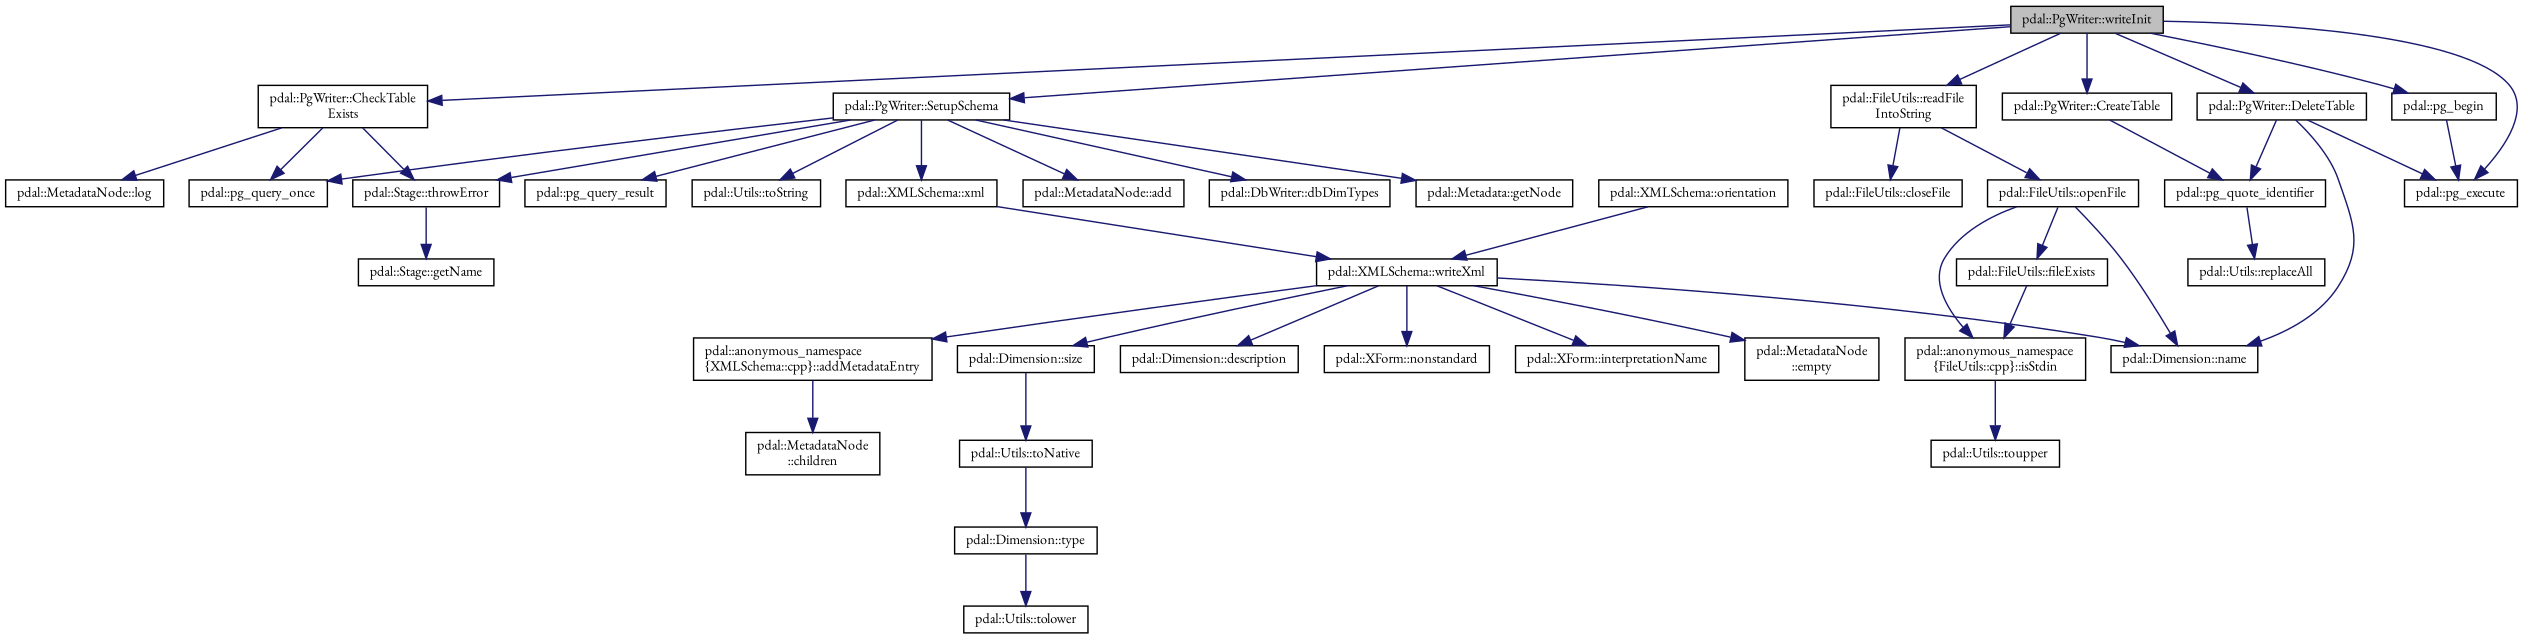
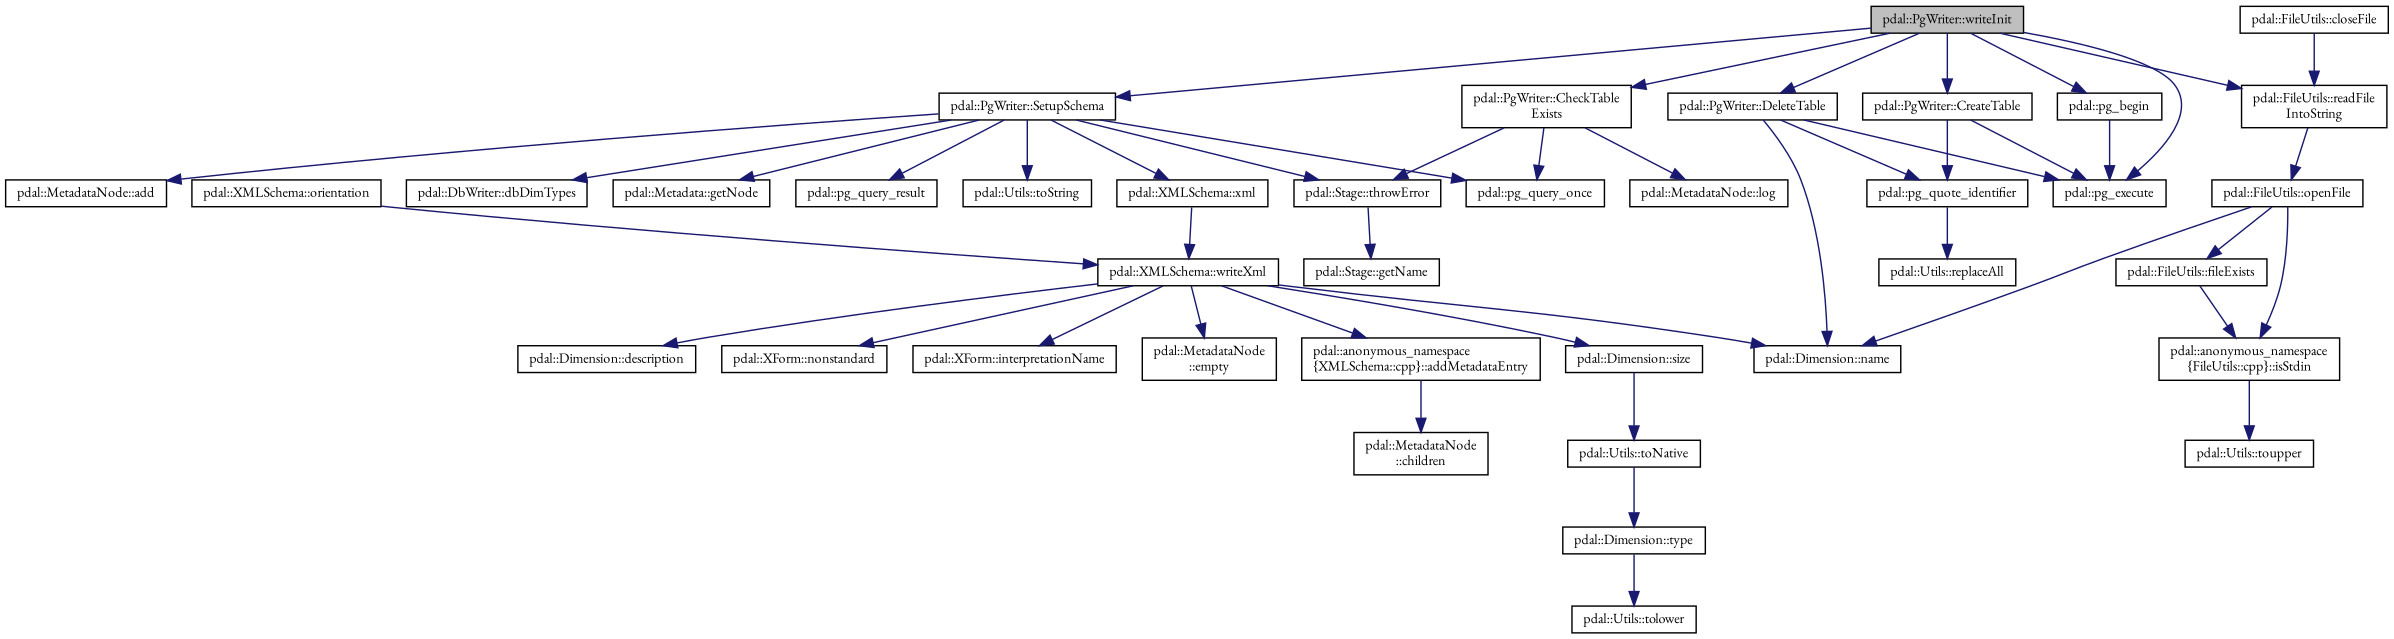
  digraph {
    fontname="EB Garamond"
    rankdir=TB
    node [color=black fillcolor=white fontname="EB Garamond" fontsize=10 shape=record style=filled]
    edge [color=midnightblue fontname="EB Garamond" fontsize=10 labelfontname=Helvetica labelfontsize=10 style=solid]
    n1 [fillcolor=grey75 fontcolor=black height=0.2 label="pdal::PgWriter::writeInit" width=0.4]
    n2 [height=0.2 label="pdal::PgWriter::CheckTable\lExists" width=0.4]
    n3 [height=0.2 label="pdal::PgWriter::CreateTable" width=0.4]
    n4 [height=0.2 label="pdal::pg_execute" width=0.4]
    n5 [height=0.2 label="pdal::PgWriter::DeleteTable" width=0.4]
    n6 [height=0.2 label="pdal::pg_begin" width=0.4]
    n7 [height=0.2 label="pdal::FileUtils::readFile\lIntoString" width=0.4]
    n8 [height=0.2 label="pdal::PgWriter::SetupSchema" width=0.4]
    n9 [height=0.2 label="pdal::MetadataNode::log" width=0.4]
    n10 [height=0.2 label="pdal::pg_query_once" width=0.4]
    n11 [height=0.2 label="pdal::Stage::throwError" width=0.4]
    n12 [height=0.2 label="pdal::pg_quote_identifier" width=0.4]
    n13 [height=0.2 label="pdal::Dimension::name" width=0.4]
    n14 [height=0.2 label="pdal::FileUtils::openFile" width=0.4]
    n15 [height=0.2 label="pdal::FileUtils::closeFile" width=0.4]
    n16 [height=0.2 label="pdal::MetadataNode::add" width=0.4]
    n17 [height=0.2 label="pdal::DbWriter::dbDimTypes" width=0.4]
    n18 [height=0.2 label="pdal::Metadata::getNode" width=0.4]
    n19 [height=0.2 label="pdal::pg_query_result" width=0.4]
    n20 [height=0.2 label="pdal::Utils::toString" width=0.4]
    n21 [height=0.2 label="pdal::XMLSchema::xml" width=0.4]
    n22 [height=0.2 label="pdal::Stage::getName" width=0.4]
    n23 [height=0.2 label="pdal::Utils::replaceAll" width=0.4]
    n24 [height=0.2 label="pdal::anonymous_namespace\l\{FileUtils::cpp\}::isStdin" width=0.4]
    n25 [height=0.2 label="pdal::FileUtils::fileExists" width=0.4]
    n26 [height=0.2 label="pdal::Utils::toupper" width=0.4]
    n27 [height=0.2 label="pdal::XMLSchema::writeXml" width=0.4]
    n28 [height=0.2 label="pdal::Dimension::size" width=0.4]
    n29 [height=0.2 label="pdal::Dimension::description" width=0.4]
    n30 [height=0.2 label="pdal::XForm::nonstandard" width=0.4]
    n31 [height=0.2 label="pdal::XForm::interpretationName" width=0.4]
    n32 [height=0.2 label="pdal::MetadataNode\l::empty" width=0.4]
    n33 [height=0.2 label="pdal::anonymous_namespace\l\{XMLSchema::cpp\}::addMetadataEntry" width=0.4]
    n34 [height=0.2 label="pdal::Utils::toNative" width=0.4]
    n35 [height=0.2 label="pdal::XMLSchema::orientation" width=0.4]
    n36 [height=0.2 label="pdal::MetadataNode\l::children" width=0.4]
    n37 [height=0.2 label="pdal::Dimension::type" width=0.4]
    n38 [height=0.2 label="pdal::Utils::tolower" width=0.4]
    n1 -> n2
    n1 -> n3
    n1 -> n4
    n1 -> n5
    n1 -> n6
    n1 -> n7
    n1 -> n8
    n2 -> n9
    n2 -> n10
    n2 -> n11
+   n3 -> n4
    n3 -> n12
    n5 -> n4
    n5 -> n12
    n5 -> n13
    n6 -> n4
    n7 -> n14
-   n7 -> n15
+   n15 -> n7
    n8 -> n10
    n8 -> n11
    n8 -> n16
    n8 -> n17
    n8 -> n18
    n8 -> n19
    n8 -> n20
    n8 -> n21
    n11 -> n22
    n12 -> n23
    n14 -> n13
    n14 -> n24
    n14 -> n25
    n21 -> n27
    n24 -> n26
    n25 -> n24
    n27 -> n13
    n27 -> n28
    n27 -> n29
    n27 -> n30
    n27 -> n31
    n27 -> n32
    n27 -> n33
    n28 -> n34
    n33 -> n36
    n34 -> n37
    n35 -> n27
    n37 -> n38
  }
